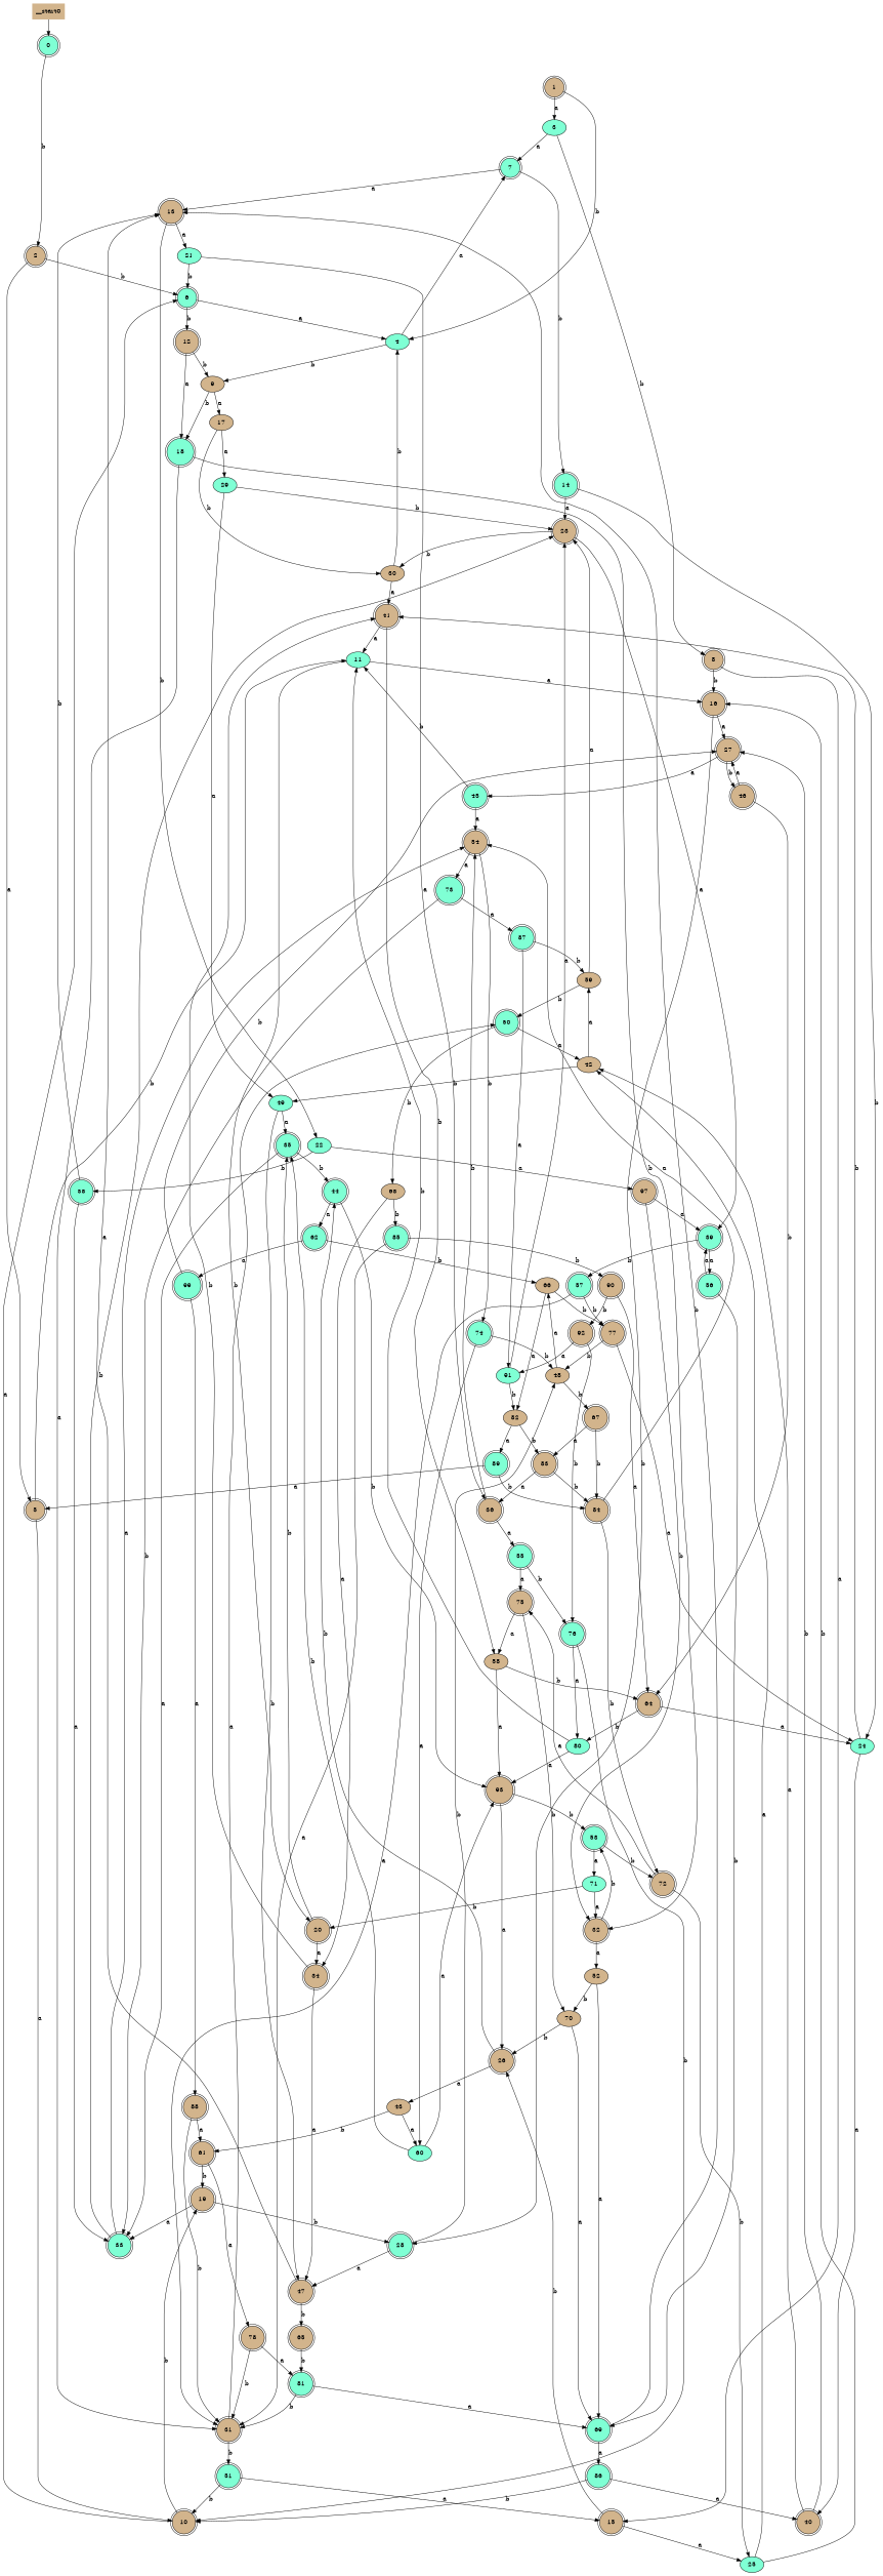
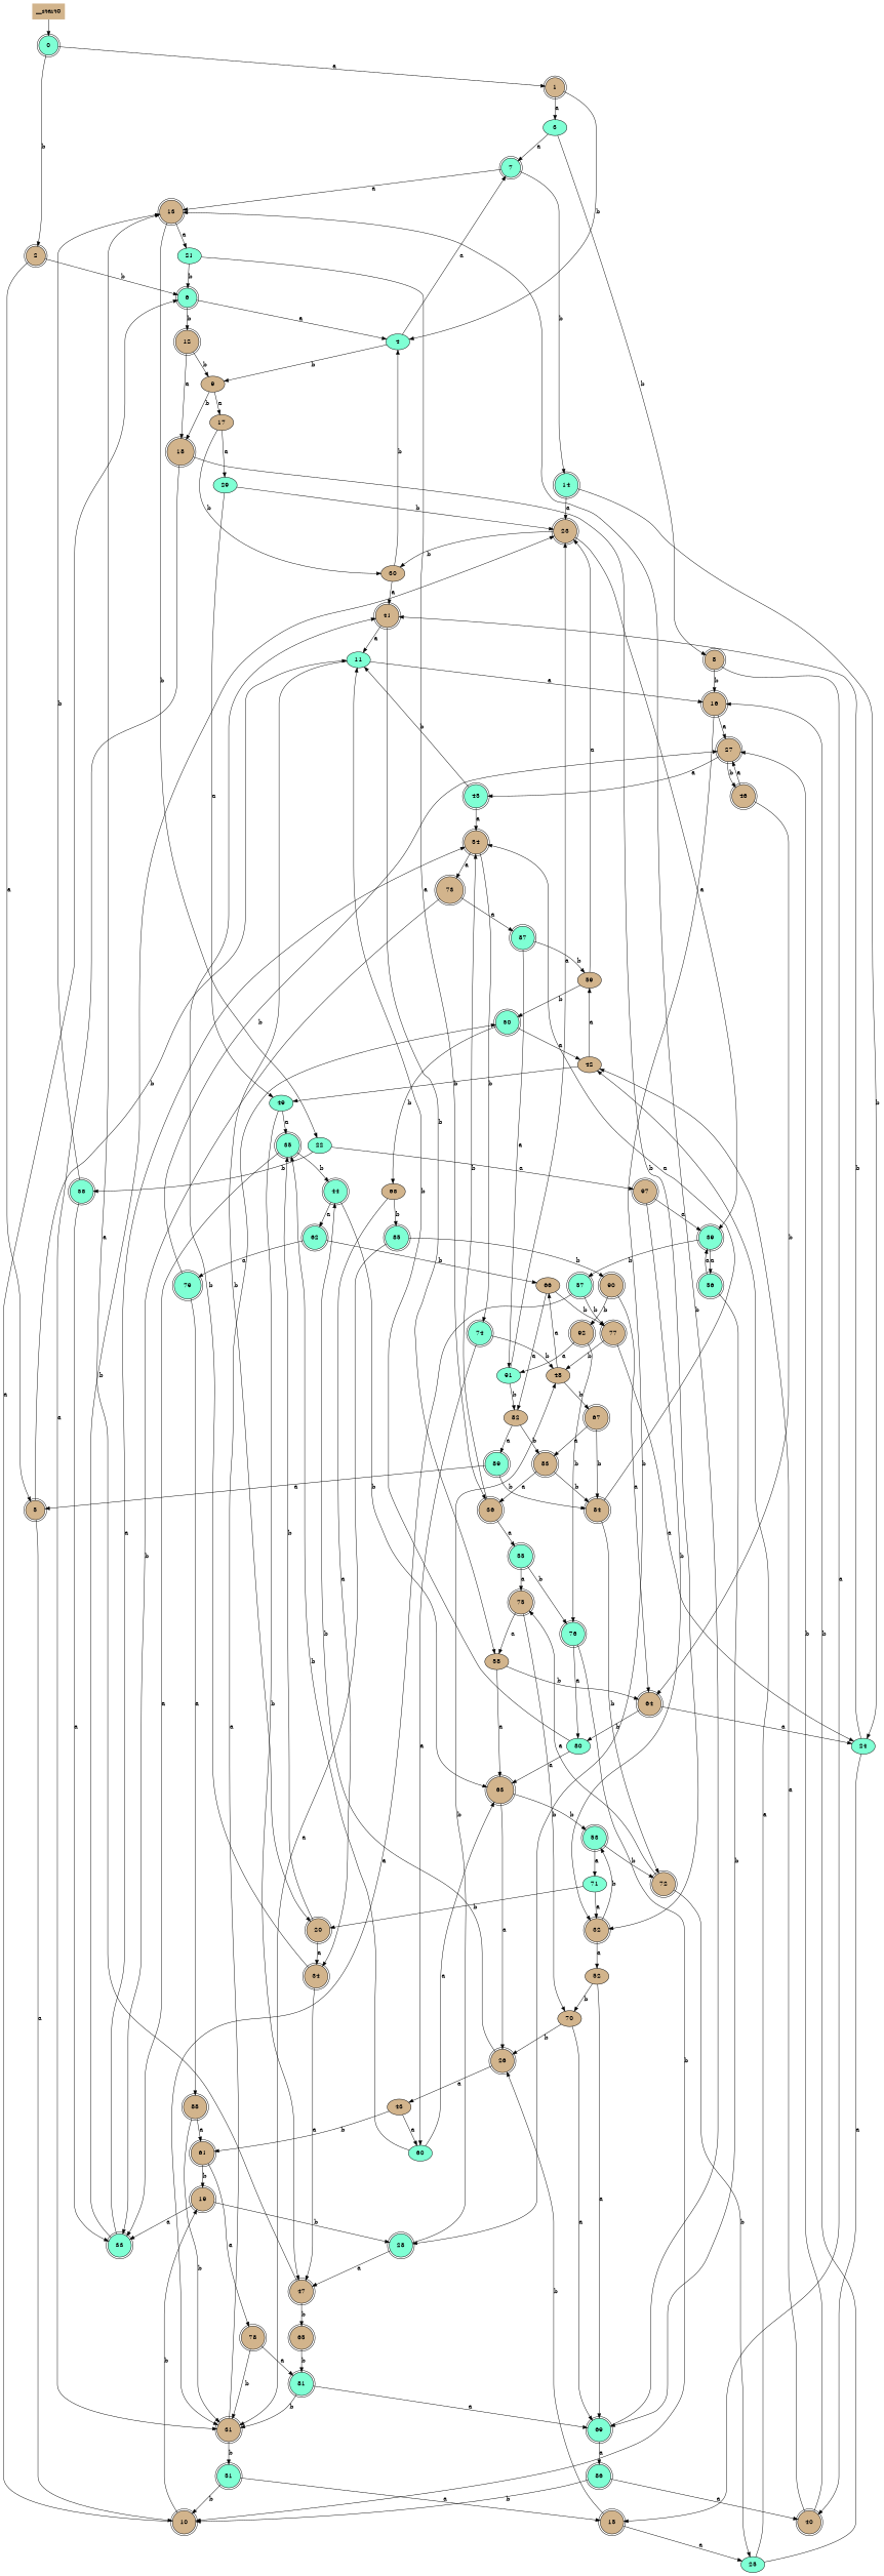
  digraph {
    node [fillcolor=tan shape=doublecircle style=filled]
    __start0 [shape=none]
    0 [fillcolor=aquamarine]
    1
    2
    3 [fillcolor=aquamarine shape=""]
    4 [fillcolor=aquamarine shape=""]
    5
    6 [fillcolor=aquamarine]
    7 [fillcolor=aquamarine]
    8
    9 [shape=""]
    10
    11 [fillcolor=aquamarine shape=""]
    12
    13
    14 [fillcolor=aquamarine]
    15
    16
    17 [shape=""]
-   18 [fillcolor=aquamarine]
+   18
    19
    20
    21 [fillcolor=aquamarine shape=""]
    22 [fillcolor=aquamarine shape=""]
    23
    24 [fillcolor=aquamarine shape=""]
    25 [fillcolor=aquamarine shape=""]
    26
    27
    28 [fillcolor=aquamarine]
    29 [fillcolor=aquamarine shape=""]
    30 [shape=""]
    31
    32
    33 [fillcolor=aquamarine]
    34
    35 [fillcolor=aquamarine]
    36
    n39 [label=97]
    38 [fillcolor=aquamarine]
    39 [fillcolor=aquamarine]
    40
    41
    42 [shape=""]
    43 [shape=""]
    44 [fillcolor=aquamarine]
    45 [fillcolor=aquamarine]
    46
    47
    48 [shape=""]
    49 [fillcolor=aquamarine shape=""]
    50 [fillcolor=aquamarine]
    51 [fillcolor=aquamarine]
    52 [shape=""]
    53 [fillcolor=aquamarine]
    54
    55 [fillcolor=aquamarine]
    56 [fillcolor=aquamarine]
    57 [fillcolor=aquamarine]
    58 [shape=""]
    59 [shape=""]
    60 [fillcolor=aquamarine shape=""]
    61
    62 [fillcolor=aquamarine]
-   63 [label=93]
+   63
    64
    65
    66 [shape=""]
    67
    68 [shape=""]
    69 [fillcolor=aquamarine]
    70 [shape=""]
    71 [fillcolor=aquamarine shape=""]
    72
-   73 [fillcolor=aquamarine]
+   73
    74 [fillcolor=aquamarine]
    75
    76 [fillcolor=aquamarine]
    77
    78
-   79 [fillcolor=aquamarine label=99]
+   79 [fillcolor=aquamarine]
    80 [fillcolor=aquamarine shape=""]
    81 [fillcolor=aquamarine]
    82 [shape=""]
    83
    84
    85 [fillcolor=aquamarine]
    86 [fillcolor=aquamarine]
    87 [fillcolor=aquamarine]
    88
    89 [fillcolor=aquamarine]
    90
    91 [fillcolor=aquamarine shape=""]
    92
    __start0 -> 0
+   0 -> 1 [label=a]
    0 -> 2 [label=b]
    1 -> 3 [label=a]
    1 -> 4 [label=b]
    2 -> 5 [label=a]
    2 -> 6 [label=b]
    3 -> 7 [label=a]
    3 -> 8 [label=b]
    4 -> 7 [label=a]
    4 -> 9 [label=b]
    5 -> 10 [label=a]
    5 -> 11 [label=b]
    6 -> 4 [label=a]
    6 -> 12 [label=b]
    7 -> 13 [label=a]
    7 -> 14 [label=b]
    8 -> 15 [label=a]
    8 -> 16 [label=b]
    9 -> 17 [label=a]
    9 -> 18 [label=b]
    10 -> 6 [label=a]
    10 -> 19 [label=b]
    11 -> 16 [label=a]
    11 -> 20 [label=b]
    12 -> 9 [label=b]
    12 -> 18 [label=a]
    13 -> 21 [label=a]
    13 -> 22 [label=b]
    14 -> 23 [label=a]
    14 -> 24 [label=b]
    15 -> 25 [label=a]
    15 -> 26 [label=b]
    16 -> 27 [label=a]
    16 -> 28 [label=b]
    17 -> 29 [label=a]
    17 -> 30 [label=b]
    18 -> 31 [label=a]
    18 -> 32 [label=b]
    19 -> 28 [label=b]
    19 -> 33 [label=a]
    20 -> 34 [label=a]
    20 -> 35 [label=b]
    21 -> 6 [label=b]
    21 -> 36 [label=a]
    22 -> n39 [label=a]
    22 -> 38 [label=b]
    23 -> 30 [label=b]
    23 -> 39 [label=a]
    24 -> 40 [label=a]
    24 -> 41 [label=b]
    25 -> 16 [label=b]
    25 -> 42 [label=a]
    26 -> 43 [label=a]
    26 -> 44 [label=b]
    27 -> 45 [label=a]
    27 -> 46 [label=b]
    28 -> 47 [label=a]
    28 -> 48 [label=b]
    29 -> 23 [label=b]
    29 -> 49 [label=a]
    30 -> 4 [label=b]
    30 -> 41 [label=a]
    31 -> 50 [label=a]
    31 -> 51 [label=b]
    32 -> 52 [label=a]
    32 -> 53 [label=b]
    33 -> 23 [label=b]
    33 -> 54 [label=a]
    34 -> 41 [label=b]
    34 -> 47 [label=a]
    35 -> 33 [label=a]
    35 -> 44 [label=b]
    36 -> 54 [label=b]
    36 -> 55 [label=a]
    n39 -> 32 [label=b]
    n39 -> 39 [label=a]
    38 -> 13 [label=b]
    38 -> 33 [label=a]
    39 -> 56 [label=a]
    39 -> 57 [label=b]
    40 -> 27 [label=b]
    40 -> 42 [label=a]
    41 -> 11 [label=a]
    41 -> 58 [label=b]
    42 -> 49 [label=b]
    42 -> 59 [label=a]
    43 -> 60 [label=a]
    43 -> 61 [label=b]
    44 -> 62 [label=a]
    44 -> 63 [label=b]
    45 -> 11 [label=b]
    45 -> 54 [label=a]
    46 -> 27 [label=a]
    46 -> 64 [label=b]
    47 -> 13 [label=a]
    47 -> 65 [label=b]
    48 -> 66 [label=a]
    48 -> 67 [label=b]
    49 -> 35 [label=a]
    49 -> 47 [label=b]
    50 -> 42 [label=a]
    50 -> 68 [label=b]
    51 -> 10 [label=b]
    51 -> 15 [label=a]
    52 -> 69 [label=a]
    52 -> 70 [label=b]
    53 -> 71 [label=a]
    53 -> 72 [label=b]
    54 -> 73 [label=a]
    54 -> 74 [label=b]
    55 -> 75 [label=a]
    55 -> 76 [label=b]
    56 -> 39 [label=a]
    56 -> 69 [label=b]
    57 -> 31 [label=a]
    57 -> 77 [label=b]
    58 -> 63 [label=a]
    58 -> 64 [label=b]
    59 -> 23 [label=a]
    59 -> 50 [label=b]
    60 -> 35 [label=b]
    60 -> 63 [label=a]
    61 -> 19 [label=b]
    61 -> 78 [label=a]
    62 -> 66 [label=b]
    62 -> 79 [label=a]
    63 -> 26 [label=a]
    63 -> 53 [label=b]
    64 -> 24 [label=a]
    64 -> 80 [label=b]
    65 -> 81 [label=b]
    66 -> 77 [label=b]
    66 -> 82 [label=a]
    67 -> 83 [label=a]
    67 -> 84 [label=b]
    68 -> 34 [label=a]
    68 -> 85 [label=b]
    69 -> 13 [label=b]
    69 -> 86 [label=a]
    70 -> 26 [label=b]
    70 -> 69 [label=a]
    71 -> 20 [label=b]
    71 -> 32 [label=a]
    72 -> 25 [label=b]
    72 -> 75 [label=a]
    73 -> 33 [label=b]
    73 -> 87 [label=a]
    74 -> 48 [label=b]
    74 -> 60 [label=a]
    75 -> 58 [label=a]
    75 -> 70 [label=b]
    76 -> 10 [label=b]
    76 -> 80 [label=a]
    77 -> 24 [label=a]
    77 -> 48 [label=b]
    78 -> 31 [label=b]
    78 -> 81 [label=a]
    79 -> 27 [label=b]
    79 -> 88 [label=a]
    80 -> 11 [label=b]
    80 -> 63 [label=a]
    81 -> 31 [label=b]
    81 -> 69 [label=a]
    82 -> 83 [label=b]
    82 -> 89 [label=a]
    83 -> 36 [label=a]
    83 -> 84 [label=b]
    84 -> 54 [label=a]
    84 -> 72 [label=b]
    85 -> 31 [label=a]
    85 -> 90 [label=b]
    86 -> 10 [label=b]
    86 -> 40 [label=a]
    87 -> 59 [label=b]
    87 -> 91 [label=a]
    88 -> 31 [label=b]
    88 -> 61 [label=a]
    89 -> 5 [label=a]
    89 -> 84 [label=b]
    90 -> 64 [label=a]
    90 -> 92 [label=b]
    91 -> 23 [label=a]
    91 -> 82 [label=b]
    92 -> 76 [label=b]
    92 -> 91 [label=a]
  }
